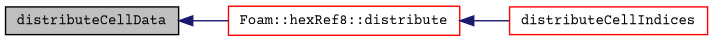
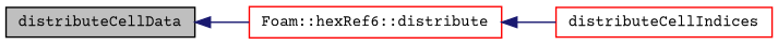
  digraph {
    fontname="Courier Prime"
    rankdir=LR
    node [color=red fontname="Courier Prime" fontsize=10 shape=record]
    edge [color=midnightblue dir=back fontname="Courier Prime" fontsize=10 labelfontname=Helvetica labelfontsize=10 style=solid]
    n1 [color=black fillcolor=grey75 fontcolor=black height=0.2 label=distributeCellData style=filled width=0.4]
-   n2 [height=0.2 label="Foam::hexRef8::distribute" width=0.4]
+   n2 [height=0.2 label="Foam::hexRef6::distribute" width=0.4]
    n3 [height=0.2 label=distributeCellIndices width=0.4]
    n1 -> n2
    n2 -> n3
  }
